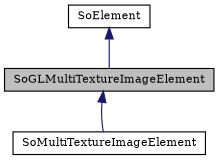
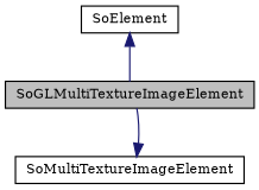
  digraph {
    fontname="DejaVu Serif"
    node [color=black fillcolor=white fontname="DejaVu Serif" fontsize=10 shape=record style=filled]
    edge [color=midnightblue dir=back fontname="DejaVu Serif" fontsize=10 labelfontname=Helvetica labelfontsize=10 style=solid]
    n1 [fillcolor=grey75 fontcolor=black height=0.2 label=SoGLMultiTextureImageElement width=0.4]
    n2 [height=0.2 label=SoMultiTextureImageElement width=0.4]
    n3 [height=0.2 label=SoElement width=0.4]
-   n1 -> n2
+   n2 -> n1
    n3 -> n1
  }
